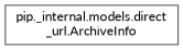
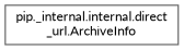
  digraph {
    rankdir=LR
    fontname=Lato
-   n1 [color=grey40 fillcolor=white fontname=Lato fontsize=10 height=0.2 label="pip._internal.models.direct\l_url.ArchiveInfo" shape=box style=filled width=0.4]
+   n1 [color=grey40 fillcolor=white fontname=Lato fontsize=10 height=0.2 label="pip._internal.internal.direct\l_url.ArchiveInfo" shape=box style=filled width=0.4]
  }
